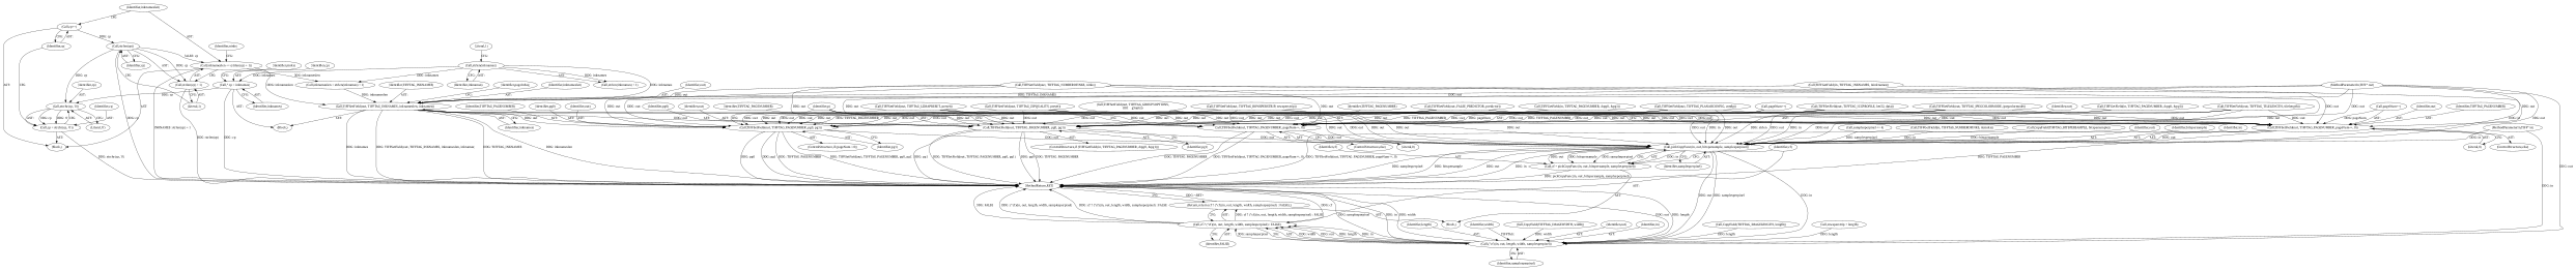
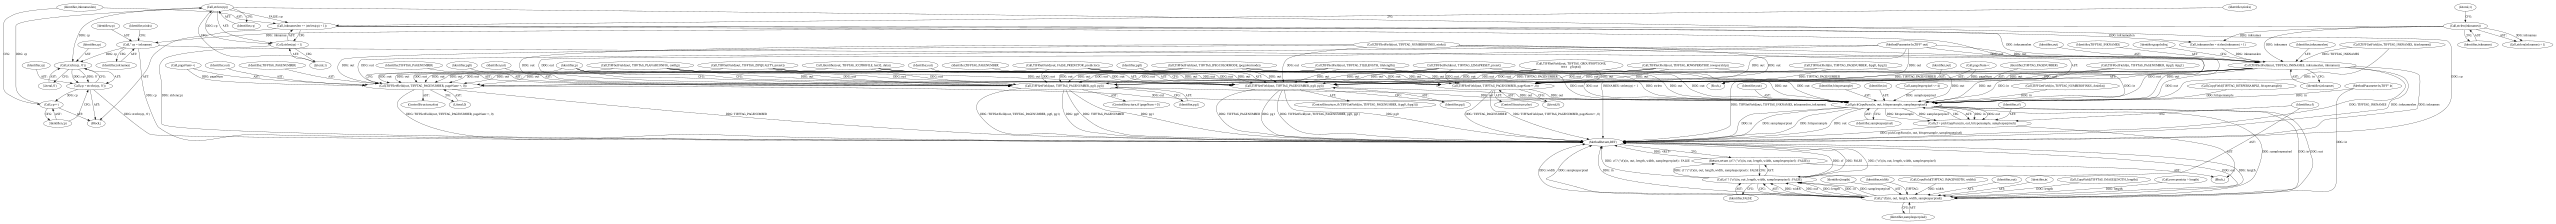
  digraph {
    fontname="PT Serif"
    node [fontname="PT Serif"]
    edge [fontname="PT Serif"]
    n1 [label="(Call,strlen(cp))"]
    n2 [label="(Call,strchr(cp, '\0'))"]
    n3 [label="(Call,inknameslen += (strlen(cp) + 1))"]
    n4 [label="(Call,strlen(cp) + 1)"]
    n5 [label="(Identifier,cp)"]
    n6 [label="(MethodReturn,RET)"]
    n7 [label="(Call,cp = strchr(cp, '\0'))"]
    n8 [label="(Literal,'\0')"]
    n9 [label="(Block,)"]
    n10 [label="(Call,TIFFSetField(out, TIFFTAG_INKNAMES, inknameslen, inknames))"]
    n11 [label="(Call,inknameslen = strlen(inknames) + 1)"]
    n12 [label="(Literal,1)"]
    n13 [label="(Return,return (cf ? (*cf)(in, out, length, width, samplesperpixel) : FALSE);)"]
    n14 [label="(Call,cp++)"]
    n15 [label="(Identifier,cp)"]
    n16 [label="(Call,* cp = inknames)"]
    n17 [label="(Block,)"]
    n18 [label="(Identifier,inknames)"]
    n19 [label="(Call,strlen(inknames))"]
    n20 [label="(Identifier,inknames)"]
    n21 [label="(Call,strlen(inknames) + 1)"]
    n22 [label="(Call,TIFFSetField(out, TIFFTAG_PAGENUMBER, pg0, pg1))"]
    n23 [label="(Call,pickCopyFunc(in, out, bitspersample, samplesperpixel))"]
    n24 [label="(Call,TIFFSetField(out, TIFFTAG_PAGENUMBER, pageNum++, 0))"]
    n25 [label="(Call,TIFFSetField(out, TIFFTAG_PAGENUMBER, pg0, pg1))"]
    n26 [label="(Call,TIFFSetField(out, TIFFTAG_PAGENUMBER, pageNum++, 0))"]
    n27 [label="(Identifier,inknames)"]
    n28 [label="(ControlStructure,if (TIFFGetField(in, TIFFTAG_PAGENUMBER, &pg0, &pg1)))"]
    n29 [label="(Identifier,pg1)"]
    n30 [label="(Call,cf = pickCopyFunc(in, out, bitspersample, samplesperpixel))"]
    n31 [label="(Call,(*cf)(in, out, length, width, samplesperpixel))"]
    n32 [label="(Identifier,samplesperpixel)"]
    n33 [label="(ControlStructure,else)"]
    n34 [label="(Literal,0)"]
    n35 [label="(ControlStructure,if (pageNum < 0))"]
    n36 [label="(Identifier,pg1)"]
    n37 [label="(ControlStructure,else)"]
    n38 [label="(Literal,0)"]
    n39 [label="(Block,)"]
    n40 [label="(Call,cf ? (*cf)(in, out, length, width, samplesperpixel) : FALSE)"]
    n41 [label="(Identifier,samplesperpixel)"]
    n42 [label="(Identifier,FALSE)"]
    n43 [label="(Call,TIFFSetField(out, TIFFTAG_NUMBEROFINKS, ninks))"]
    n44 [label="(Call,TIFFGetField(in, TIFFTAG_PAGENUMBER, &pg0, &pg1))"]
    n45 [label="(Identifier,TIFFTAG_PAGENUMBER)"]
    n46 [label="(Call,samplesperpixel <= 4)"]
    n47 [label="(Call,TIFFSetField(out, TIFFTAG_PLANARCONFIG, config))"]
    n48 [label="(Identifier,cf)"]
    n49 [label="(Call,TIFFSetField(out, TIFFTAG_LZMAPRESET, preset))"]
    n50 [label="(Identifier,pg0)"]
    n51 [label="(Call,TIFFSetField(out, TIFFTAG_JPEGCOLORMODE, jpegcolormode))"]
    n52 [label="(Call,TIFFSetField(out, TIFFTAG_ZIPQUALITY, preset))"]
    n53 [label="(Identifier,length)"]
    n54 [label="(Identifier,TIFFTAG_PAGENUMBER)"]
    n55 [label="(Call,pageNum++)"]
    n56 [label="(Identifier,out)"]
    n57 [label="(Identifier,pg0)"]
    n58 [label="(Call,TIFFGetField(in, TIFFTAG_NUMBEROFINKS, &ninks))"]
    n59 [label="(Literal,1)"]
    n60 [label="(Call,TIFFSetField(out, FALSE_PREDICTOR, predictor))"]
    n61 [label="(Identifier,out)"]
    n62 [label="(Identifier,width)"]
    n63 [label="(Call,CopyField(TIFFTAG_IMAGEWIDTH, width))"]
    n64 [label="(Call,CopyField(TIFFTAG_BITSPERSAMPLE, bitspersample))"]
    n65 [label="(Identifier,out)"]
-   n66 [label="(Call,TIFFSetField(out, TIFFTAG_ICCPROFILE, len32, data))"]
+   n66 [label="(Call,Identifier(out, TIFFTAG_ICCPROFILE, len32, data))"]
    n67 [label="(Identifier,out)"]
    n68 [label="(Identifier,cp)"]
    n69 [label="(Identifier,in)"]
    n70 [label="(Call,TIFFSetField(out, TIFFTAG_TILELENGTH, tilelength))"]
    n71 [label="(Identifier,TIFFTAG_PAGENUMBER)"]
    n72 [label="(Identifier,ninks)"]
    n73 [label="(Call,TIFFGetField(in, TIFFTAG_INKNAMES, &inknames))"]
    n74 [label="(Identifier,ninks)"]
    n75 [label="(Call,TIFFSetField(out, TIFFTAG_GROUP3OPTIONS,\n\t\t\t\t\t    g3opts))"]
    n76 [label="(Identifier,out)"]
    n77 [label="(Identifier,cp)"]
    n78 [label="(Identifier,TIFFTAG_INKNAMES)"]
    n79 [label="(MethodParameterIn,TIFF* in)"]
    n80 [label="(Identifier,inknameslen)"]
    n81 [label="(Identifier,out)"]
    n82 [label="(Call,CopyField(TIFFTAG_IMAGELENGTH, length))"]
    n83 [label="(Call,TIFFSetField(out, TIFFTAG_ROWSPERSTRIP, rowsperstrip))"]
    n84 [label="(Identifier,out)"]
    n85 [label="(Identifier,pageInSeq)"]
    n86 [label="(MethodParameterIn,TIFF* out)"]
    n87 [label="(Call,TIFFGetField(in, TIFFTAG_PAGENUMBER, &pg0, &pg1))"]
    n88 [label="(Identifier,inknameslen)"]
    n89 [label="(Call,pageNum++)"]
    n90 [label="(Call,rowsperstrip > length)"]
    n91 [label="(Identifier,p)"]
    n92 [label="(Identifier,cp)"]
    n93 [label="(Identifier,bitspersample)"]
    n94 [label="(Identifier,TIFFTAG_PAGENUMBER)"]
    n95 [label="(Identifier,in)"]
    n96 [label="(Identifier,cf)"]
    n1 -> n2 [label="DDG: cp"]
    n1 -> n3 [label="FALSE: cp"]
    n1 -> n4 [label="AST: "]
    n1 -> n4 [label="DDG: cp"]
    n1 -> n5 [label="CFG: "]
    n1 -> n6 [label="DDG: cp"]
    n2 -> n7 [label="AST: "]
    n2 -> n7 [label="DDG: cp"]
    n2 -> n7 [label="DDG: '\0'"]
    n2 -> n8 [label="CFG: "]
    n3 -> n4 [label="CFG: "]
    n3 -> n6 [label="INKNAMES: strlen(cp) + 1"]
    n3 -> n9 [label="AST: "]
    n3 -> n10 [label="DDG: inknameslen"]
    n3 -> n11 [label="DDG: inknameslen"]
    n4 -> n3 [label="AST: "]
    n4 -> n6 [label="DDG: strlen(cp)"]
    n4 -> n12 [label="CFG: "]
    n5 -> n1 [label="AST: "]
    n6 -> n13 [label="CFG: "]
    n7 -> n2 [label="CFG: "]
    n7 -> n6 [label="DDG: strchr(cp, '\0')"]
    n7 -> n9 [label="AST: "]
+   n7 -> n14 [label="DDG: cp"]
    n8 -> n2 [label="AST: "]
    n10 -> n6 [label="DDG: inknames"]
    n10 -> n6 [label="DDG: TIFFSetField(out, TIFFTAG_INKNAMES, inknameslen, inknames)"]
    n10 -> n6 [label="DDG: TIFFTAG_INKNAMES"]
    n10 -> n6 [label="DDG: inknameslen"]
    n10 -> n17 [label="AST: "]
    n10 -> n22 [label="DDG: out"]
    n10 -> n23 [label="DDG: out"]
    n10 -> n24 [label="DDG: out"]
    n10 -> n25 [label="DDG: out"]
    n10 -> n26 [label="DDG: out"]
    n10 -> n27 [label="CFG: "]
    n11 -> n10 [label="DDG: inknameslen"]
    n12 -> n1 [label="CFG: "]
    n12 -> n4 [label="AST: "]
    n13 -> n6 [label="DDG: <RET>"]
    n13 -> n39 [label="AST: "]
    n13 -> n40 [label="CFG: "]
    n14 -> n1 [label="DDG: cp"]
    n14 -> n9 [label="AST: "]
    n14 -> n15 [label="CFG: "]
    n15 -> n7 [label="CFG: "]
    n15 -> n14 [label="AST: "]
    n16 -> n2 [label="DDG: cp"]
    n16 -> n6 [label="DDG: cp"]
    n16 -> n17 [label="AST: "]
    n16 -> n18 [label="CFG: "]
    n18 -> n16 [label="AST: "]
    n19 -> n10 [label="DDG: inknames"]
    n19 -> n11 [label="DDG: inknames"]
    n19 -> n16 [label="DDG: inknames"]
    n19 -> n20 [label="CFG: "]
    n19 -> n21 [label="AST: "]
    n19 -> n21 [label="DDG: inknames"]
    n20 -> n19 [label="AST: "]
    n22 -> n6 [label="DDG: pg1"]
    n22 -> n6 [label="DDG: TIFFSetField(out, TIFFTAG_PAGENUMBER, pg0, pg1)"]
    n22 -> n6 [label="DDG: pg0"]
    n22 -> n6 [label="DDG: TIFFTAG_PAGENUMBER"]
    n22 -> n23 [label="DDG: out"]
    n22 -> n28 [label="AST: "]
    n22 -> n29 [label="CFG: "]
    n23 -> n6 [label="DDG: samplesperpixel"]
    n23 -> n6 [label="DDG: bitspersample"]
    n23 -> n6 [label="DDG: out"]
    n23 -> n6 [label="DDG: in"]
    n23 -> n30 [label="AST: "]
    n23 -> n30 [label="DDG: in"]
    n23 -> n30 [label="DDG: out"]
    n23 -> n30 [label="DDG: bitspersample"]
    n23 -> n30 [label="DDG: samplesperpixel"]
    n23 -> n31 [label="DDG: in"]
    n23 -> n31 [label="DDG: out"]
    n23 -> n31 [label="DDG: samplesperpixel"]
    n23 -> n32 [label="CFG: "]
    n24 -> n6 [label="DDG: TIFFSetField(out, TIFFTAG_PAGENUMBER, pageNum++, 0)"]
    n24 -> n6 [label="DDG: TIFFTAG_PAGENUMBER"]
    n24 -> n23 [label="DDG: out"]
    n24 -> n33 [label="AST: "]
    n24 -> n34 [label="CFG: "]
    n25 -> n6 [label="DDG: TIFFTAG_PAGENUMBER"]
    n25 -> n6 [label="DDG: TIFFSetField(out, TIFFTAG_PAGENUMBER, pg0, pg1)"]
    n25 -> n6 [label="DDG: pg0"]
    n25 -> n6 [label="DDG: pg1"]
    n25 -> n23 [label="DDG: out"]
    n25 -> n35 [label="AST: "]
    n25 -> n36 [label="CFG: "]
    n26 -> n6 [label="DDG: TIFFSetField(out, TIFFTAG_PAGENUMBER, pageNum++, 0)"]
    n26 -> n6 [label="DDG: TIFFTAG_PAGENUMBER"]
    n26 -> n23 [label="DDG: out"]
    n26 -> n37 [label="AST: "]
    n26 -> n38 [label="CFG: "]
    n27 -> n10 [label="AST: "]
    n29 -> n22 [label="AST: "]
    n30 -> n6 [label="DDG: pickCopyFunc(in, out, bitspersample, samplesperpixel)"]
    n30 -> n23 [label="CFG: "]
    n30 -> n39 [label="AST: "]
    n31 -> n6 [label="DDG: samplesperpixel"]
    n31 -> n6 [label="DDG: in"]
    n31 -> n6 [label="DDG: width"]
    n31 -> n6 [label="DDG: out"]
    n31 -> n6 [label="DDG: length"]
    n31 -> n40 [label="AST: "]
    n31 -> n40 [label="DDG: width"]
    n31 -> n40 [label="DDG: out"]
    n31 -> n40 [label="DDG: length"]
    n31 -> n40 [label="DDG: in"]
    n31 -> n40 [label="DDG: samplesperpixel"]
    n31 -> n41 [label="CFG: "]
    n32 -> n23 [label="AST: "]
    n34 -> n24 [label="AST: "]
    n36 -> n25 [label="AST: "]
    n38 -> n26 [label="AST: "]
    n40 -> n6 [label="DDG: cf"]
    n40 -> n6 [label="DDG: FALSE"]
    n40 -> n6 [label="DDG: (*cf)(in, out, length, width, samplesperpixel)"]
    n40 -> n6 [label="DDG: cf ? (*cf)(in, out, length, width, samplesperpixel) : FALSE"]
    n40 -> n13 [label="AST: "]
    n40 -> n13 [label="DDG: cf ? (*cf)(in, out, length, width, samplesperpixel) : FALSE"]
    n40 -> n31 [label="CFG: "]
    n40 -> n42 [label="CFG: "]
    n41 -> n31 [label="AST: "]
    n42 -> n40 [label="AST: "]
    n43 -> n10 [label="DDG: out"]
    n43 -> n22 [label="DDG: out"]
    n43 -> n23 [label="DDG: out"]
    n43 -> n24 [label="DDG: out"]
    n43 -> n25 [label="DDG: out"]
    n43 -> n26 [label="DDG: out"]
    n44 -> n22 [label="DDG: TIFFTAG_PAGENUMBER"]
    n44 -> n23 [label="DDG: in"]
    n45 -> n25 [label="AST: "]
    n46 -> n23 [label="DDG: samplesperpixel"]
    n47 -> n22 [label="DDG: out"]
    n47 -> n23 [label="DDG: out"]
    n47 -> n24 [label="DDG: out"]
    n47 -> n25 [label="DDG: out"]
    n47 -> n26 [label="DDG: out"]
    n48 -> n30 [label="AST: "]
    n49 -> n22 [label="DDG: out"]
    n49 -> n23 [label="DDG: out"]
    n49 -> n24 [label="DDG: out"]
    n49 -> n25 [label="DDG: out"]
    n49 -> n26 [label="DDG: out"]
    n50 -> n22 [label="AST: "]
    n51 -> n22 [label="DDG: out"]
    n51 -> n23 [label="DDG: out"]
    n51 -> n24 [label="DDG: out"]
    n51 -> n25 [label="DDG: out"]
    n51 -> n26 [label="DDG: out"]
    n52 -> n22 [label="DDG: out"]
    n52 -> n23 [label="DDG: out"]
    n52 -> n24 [label="DDG: out"]
    n52 -> n25 [label="DDG: out"]
    n52 -> n26 [label="DDG: out"]
    n53 -> n31 [label="AST: "]
    n54 -> n26 [label="AST: "]
    n55 -> n24 [label="AST: "]
    n55 -> n24 [label="DDG: pageNum"]
    n56 -> n10 [label="AST: "]
    n57 -> n25 [label="AST: "]
    n58 -> n23 [label="DDG: in"]
    n59 -> n19 [label="CFG: "]
    n60 -> n22 [label="DDG: out"]
    n60 -> n23 [label="DDG: out"]
    n60 -> n24 [label="DDG: out"]
    n60 -> n25 [label="DDG: out"]
    n60 -> n26 [label="DDG: out"]
    n61 -> n22 [label="AST: "]
    n62 -> n31 [label="TIFFTAG: "]
    n63 -> n31 [label="DDG: width"]
    n64 -> n23 [label="DDG: bitspersample"]
    n65 -> n31 [label="AST: "]
    n66 -> n22 [label="DDG: out"]
    n66 -> n23 [label="DDG: strlen"]
    n66 -> n24 [label="DDG: out"]
    n66 -> n25 [label="DDG: out"]
    n66 -> n26 [label="DDG: out"]
    n67 -> n26 [label="AST: "]
    n68 -> n16 [label="AST: "]
    n69 -> n31 [label="AST: "]
    n70 -> n22 [label="DDG: out"]
    n70 -> n23 [label="DDG: out"]
    n70 -> n24 [label="DDG: out"]
    n70 -> n25 [label="DDG: out"]
    n70 -> n26 [label="DDG: out"]
    n71 -> n22 [label="AST: "]
    n72 -> n3 [label="CFG: "]
    n73 -> n10 [label="DDG: TIFFTAG_INKNAMES"]
    n73 -> n23 [label="DDG: in"]
    n74 -> n16 [label="CFG: "]
    n75 -> n22 [label="DDG: out"]
    n75 -> n23 [label="DDG: out"]
    n75 -> n24 [label="DDG: out"]
    n75 -> n25 [label="DDG: out"]
    n75 -> n26 [label="DDG: out"]
    n76 -> n23 [label="AST: "]
    n77 -> n2 [label="AST: "]
    n78 -> n10 [label="AST: "]
    n79 -> n23 [label="DDG: in"]
    n79 -> n31 [label="DDG: in"]
    n80 -> n3 [label="AST: "]
    n80 -> n14 [label="CFG: "]
    n81 -> n24 [label="AST: "]
    n82 -> n31 [label="DDG: length"]
    n83 -> n22 [label="DDG: out"]
    n83 -> n23 [label="DDG: out"]
    n83 -> n24 [label="DDG: out"]
    n83 -> n25 [label="DDG: out"]
    n83 -> n26 [label="DDG: out"]
    n84 -> n25 [label="AST: "]
    n85 -> n10 [label="CFG: "]
    n86 -> n10 [label="DDG: out"]
    n86 -> n22 [label="DDG: out"]
    n86 -> n23 [label="DDG: out"]
    n86 -> n24 [label="DDG: out"]
    n86 -> n25 [label="DDG: out"]
    n86 -> n26 [label="DDG: out"]
-   n86 -> n31 [label="DDG: out"]
    n87 -> n23 [label="DDG: in"]
    n87 -> n25 [label="DDG: TIFFTAG_PAGENUMBER"]
    n87 -> n26 [label="DDG: TIFFTAG_PAGENUMBER"]
    n88 -> n10 [label="AST: "]
    n89 -> n26 [label="AST: "]
    n89 -> n26 [label="DDG: pageNum"]
    n90 -> n31 [label="DDG: length"]
    n91 -> n22 [label="CFG: "]
    n91 -> n24 [label="CFG: "]
    n91 -> n25 [label="CFG: "]
    n91 -> n26 [label="CFG: "]
    n92 -> n7 [label="AST: "]
    n93 -> n23 [label="AST: "]
    n94 -> n24 [label="AST: "]
    n95 -> n23 [label="AST: "]
    n96 -> n30 [label="CFG: "]
    n96 -> n40 [label="AST: "]
  }
